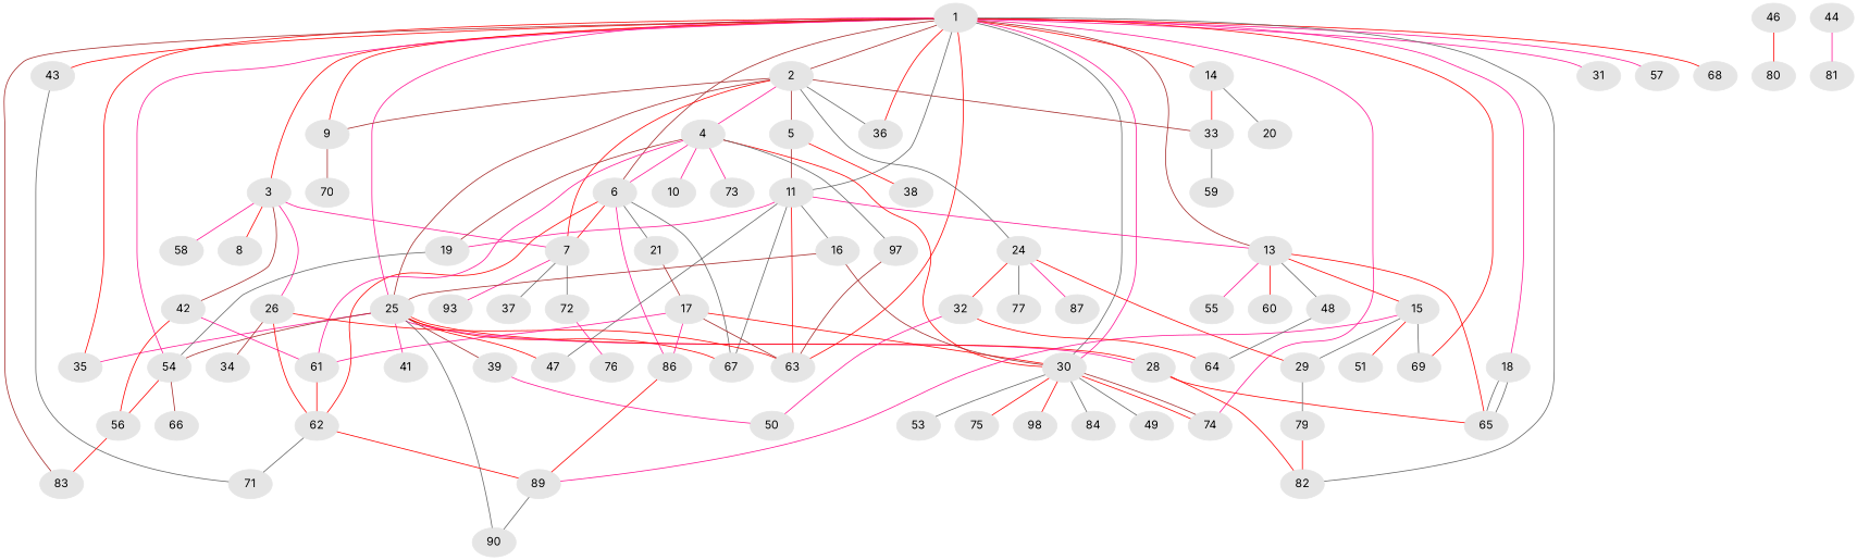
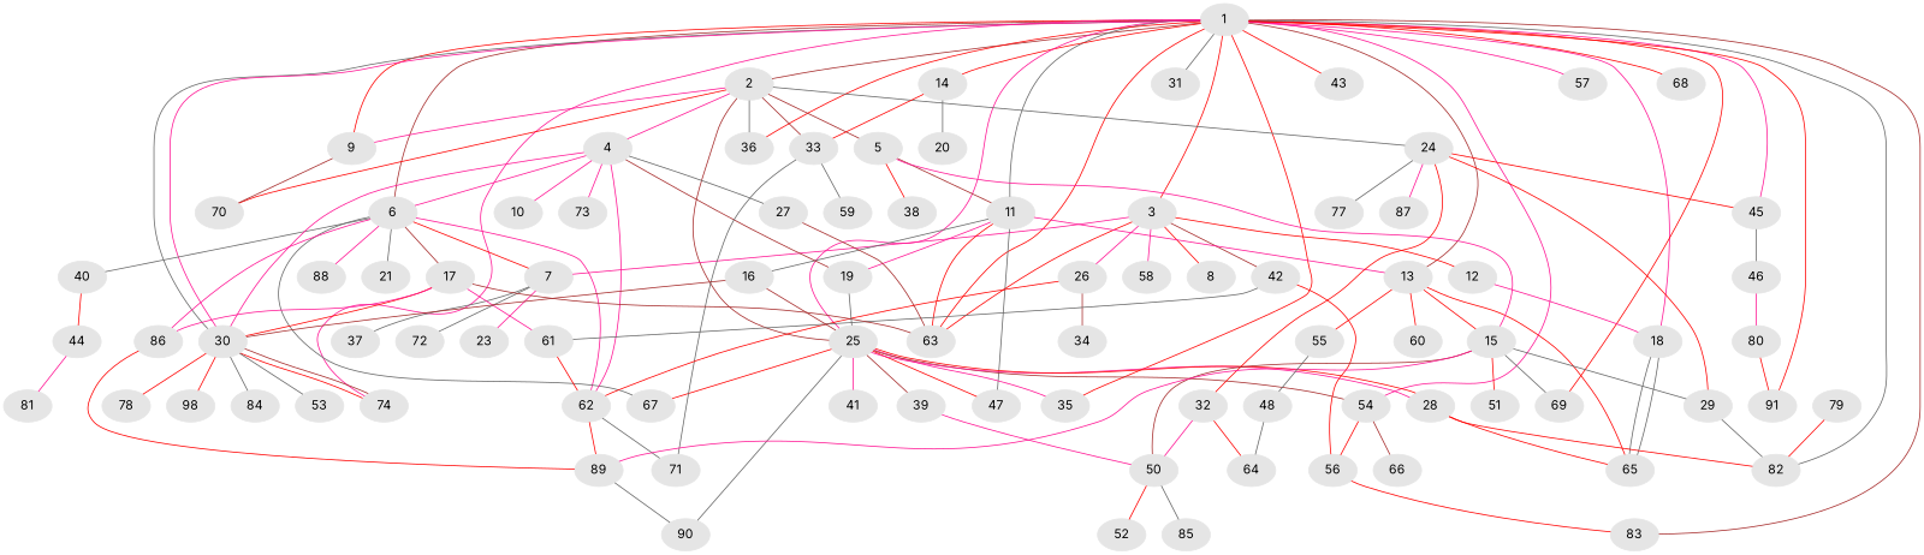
  graph {
    fontname=Inter
    node [color=gray90 fontname=Inter style=filled]
    edge [color=red fontname=Inter]
    1
    2
    3
    6
    9
    11
    13
    14
    18
    25
    30
    31
    35
    36
    43
+   45
    54
    57
    63
    68
    69
    74
    82
    83
+   91
    4
    5
    7
    24
    33
    8
+   12
    26
    42
    58
    17
    21
+   40
    62
    67
    86
+   88
    70
    19
    16
    47
    15
    48
    55
    60
    65
    20
    28
    39
    41
    90
-   49
    53
-   75
+   75 [label=78]
    n60 [label=98]
    84
    46
    56
    66
    10
-   27 [label=97]
+   27
    61
    73
    38
-   23 [label=93]
+   23
    37
    72
    29
    32
    77
    87
    59
    71
    34
    50
    51
    89
    44
-   76
    64
    79
+   52
+   85
    81
    80
    1 -- 2 [color=brown]
    1 -- 3
    1 -- 6 [color=brown]
    1 -- 9
    1 -- 11 [color=gray40]
    1 -- 13 [color=brown]
    1 -- 14
    1 -- 18 [color=deeppink]
    1 -- 25 [color=deeppink]
    1 -- 30 [color=gray40]
    1 -- 30 [color=deeppink]
-   1 -- 31 [color=deeppink]
+   1 -- 31 [color=gray40]
    1 -- 35
    1 -- 36
    1 -- 43
+   1 -- 45 [color=deeppink]
    1 -- 54 [color=deeppink]
    1 -- 57 [color=deeppink]
    1 -- 63
    1 -- 68
    1 -- 69
    1 -- 74 [color=deeppink]
    1 -- 82 [color=gray40]
    1 -- 83 [color=brown]
-   2 -- 9 [color=brown]
+   1 -- 91
+   2 -- 9 [color=deeppink]
    2 -- 25 [color=brown]
    2 -- 36 [color=gray40]
    2 -- 4 [color=deeppink]
    2 -- 5 [color=brown]
-   2 -- 7
+   2 -- 70
    2 -- 24 [color=gray40]
    2 -- 33 [color=brown]
-   26 -- 63
+   3 -- 63
    3 -- 7 [color=deeppink]
    3 -- 8
+   3 -- 12
    3 -- 26 [color=deeppink]
    3 -- 42 [color=brown]
    3 -- 58 [color=deeppink]
    6 -- 7
-   21 -- 17 [color=brown]
+   6 -- 17 [color=brown]
    6 -- 21 [color=gray40]
-   6 -- 62
+   6 -- 40 [color=gray40]
+   6 -- 62 [color=deeppink]
    6 -- 67 [color=gray40]
    6 -- 86 [color=deeppink]
+   6 -- 88 [color=deeppink]
    9 -- 70 [color=brown]
    11 -- 13 [color=deeppink]
    11 -- 63
-   11 -- 67 [color=gray40]
    11 -- 19 [color=deeppink]
    11 -- 16 [color=gray40]
    11 -- 47 [color=gray40]
    13 -- 15
-   13 -- 48 [color=gray40]
-   13 -- 55 [color=deeppink]
+   55 -- 48 [color=gray40]
+   13 -- 55
    13 -- 60
    13 -- 65
    14 -- 33
    14 -- 20 [color=gray40]
    18 -- 65 [color=gray40]
    18 -- 65 [color=gray40]
    25 -- 35 [color=deeppink]
    25 -- 54 [color=brown]
    25 -- 67
    25 -- 47
    25 -- 28 [color=deeppink]
    25 -- 28
    25 -- 39 [color=brown]
    25 -- 41 [color=deeppink]
    25 -- 90 [color=gray40]
    30 -- 74
    30 -- 74 [color=brown]
-   30 -- 49 [color=gray40]
    30 -- 53 [color=gray40]
    30 -- 75
    30 -- n60
    30 -- 84 [color=gray40]
+   45 -- 46 [color=gray40]
    54 -- 56
    54 -- 66 [color=brown]
    4 -- 6 [color=deeppink]
-   4 -- 30
+   4 -- 30 [color=deeppink]
    4 -- 19 [color=brown]
    4 -- 10 [color=deeppink]
    4 -- 27 [color=gray40]
-   4 -- 61 [color=deeppink]
+   4 -- 62 [color=deeppink]
    4 -- 73 [color=deeppink]
    5 -- 11 [color=brown]
+   5 -- 15 [color=deeppink]
    5 -- 38
    7 -- 23 [color=deeppink]
    7 -- 37 [color=gray40]
    7 -- 72 [color=gray40]
+   24 -- 45
    24 -- 29
    24 -- 32
    24 -- 77 [color=gray40]
    24 -- 87 [color=deeppink]
    33 -- 59 [color=gray40]
-   43 -- 71 [color=gray40]
+   33 -- 71 [color=gray40]
+   12 -- 18 [color=deeppink]
    26 -- 62
    26 -- 34 [color=brown]
    42 -- 56
-   42 -- 61 [color=deeppink]
+   42 -- 61 [color=gray40]
    17 -- 30
    17 -- 63 [color=brown]
    17 -- 86 [color=deeppink]
    17 -- 61 [color=deeppink]
+   40 -- 44
    62 -- 71 [color=gray40]
    62 -- 89
    86 -- 89
-   19 -- 54 [color=gray40]
+   19 -- 25 [color=gray40]
    16 -- 25 [color=brown]
    16 -- 30 [color=brown]
    15 -- 69 [color=gray40]
    15 -- 29 [color=gray40]
+   15 -- 50 [color=brown]
    15 -- 51
    15 -- 89 [color=deeppink]
    48 -- 64 [color=gray40]
    28 -- 82
    28 -- 65
    39 -- 50 [color=deeppink]
-   46 -- 80
+   46 -- 80 [color=deeppink]
    56 -- 83
    27 -- 63 [color=brown]
    61 -- 62
-   72 -- 76 [color=deeppink]
-   29 -- 79 [color=gray40]
+   29 -- 82 [color=gray40]
    32 -- 50 [color=deeppink]
    32 -- 64
+   50 -- 52
+   50 -- 85 [color=gray40]
    89 -- 90 [color=gray40]
    44 -- 81 [color=deeppink]
    79 -- 82
+   80 -- 91
  }
